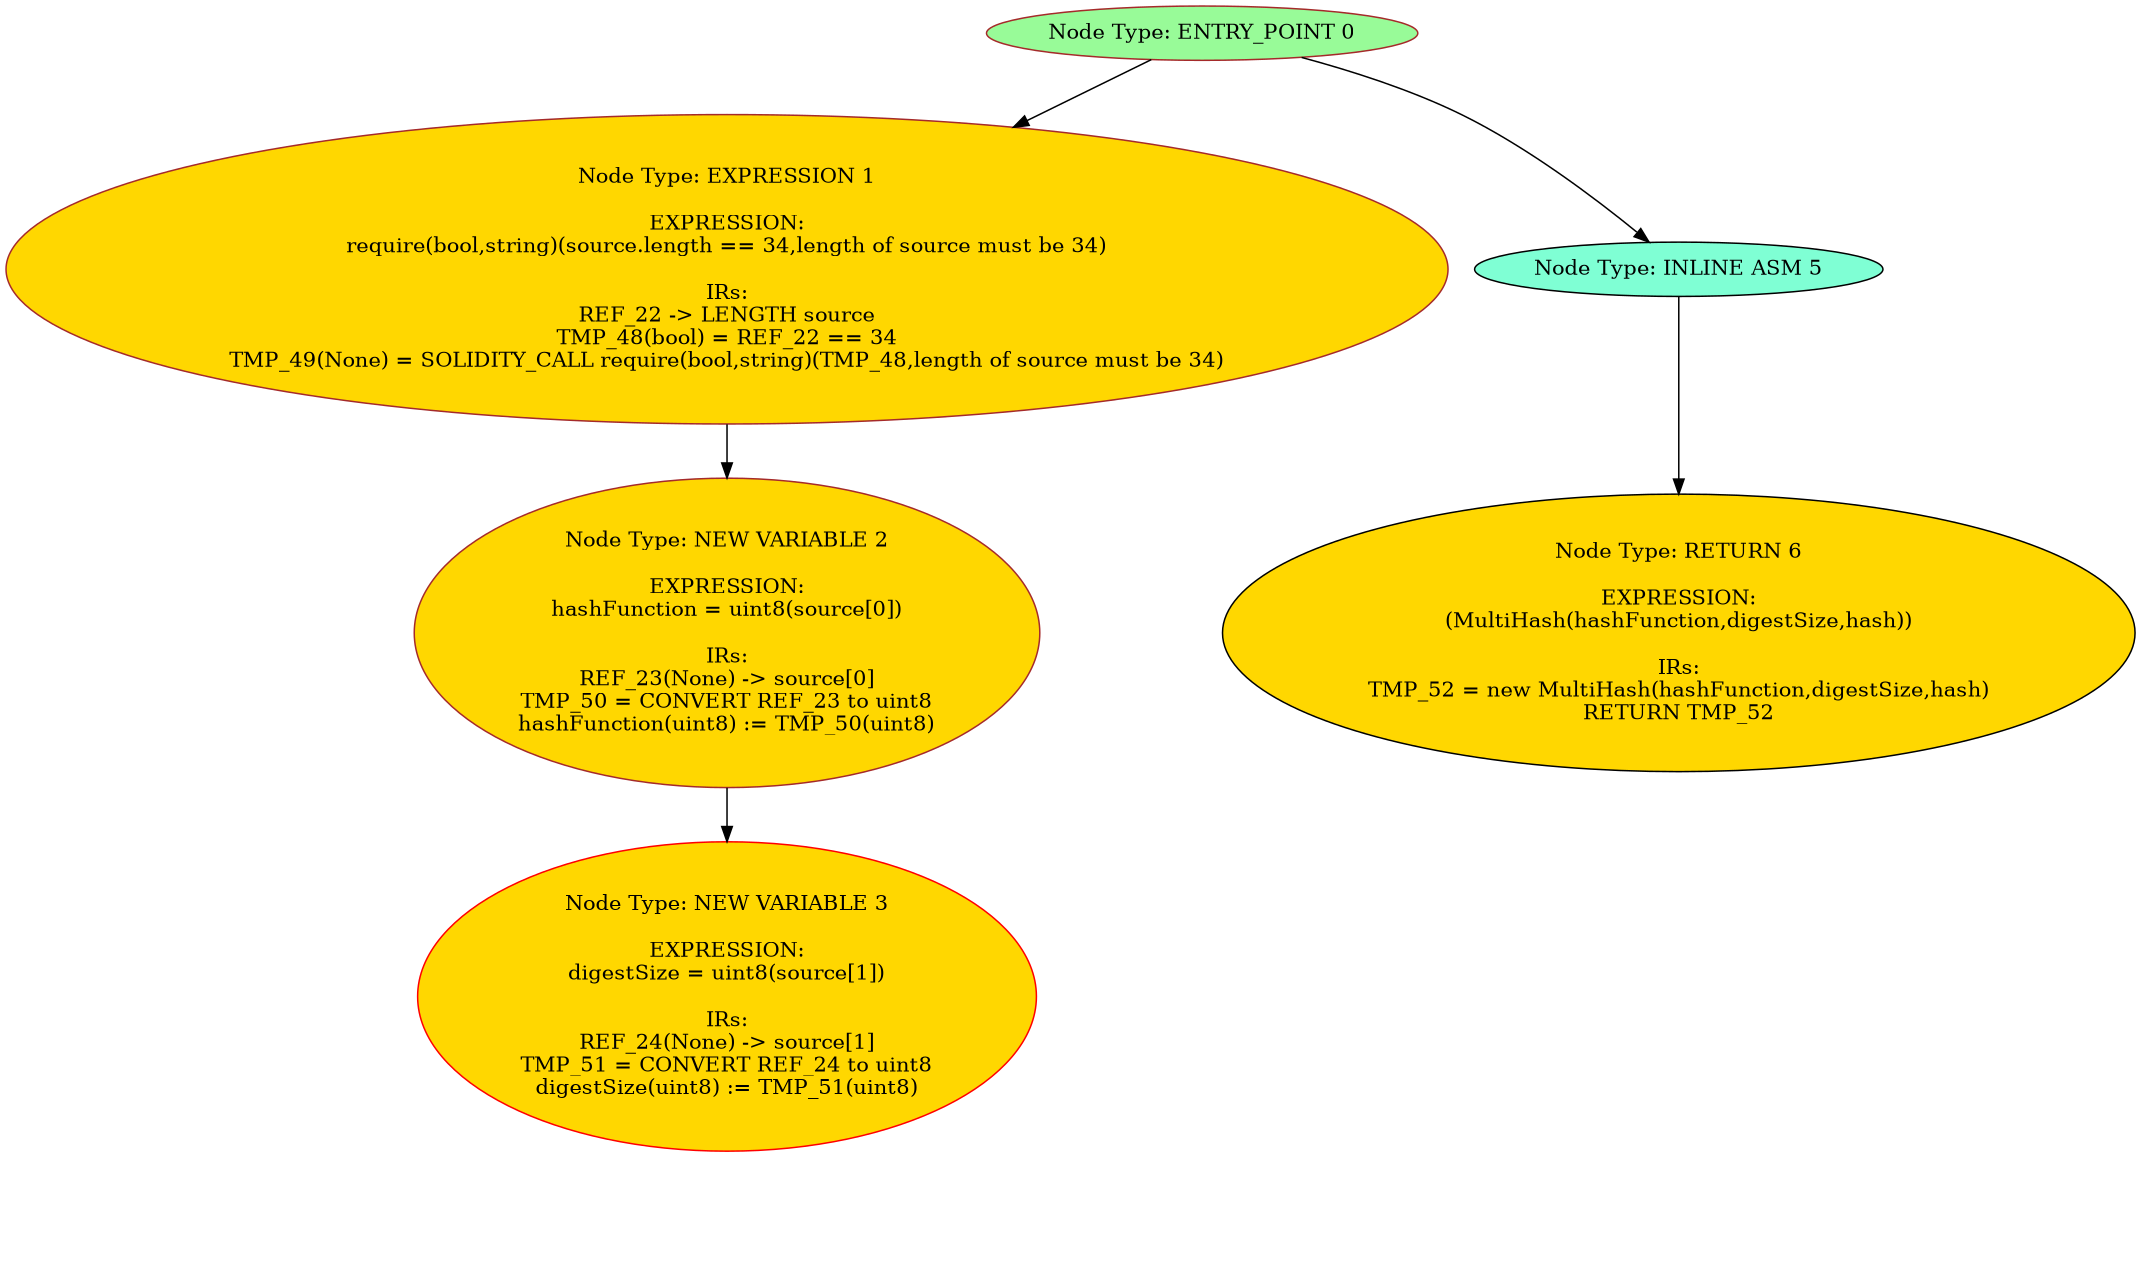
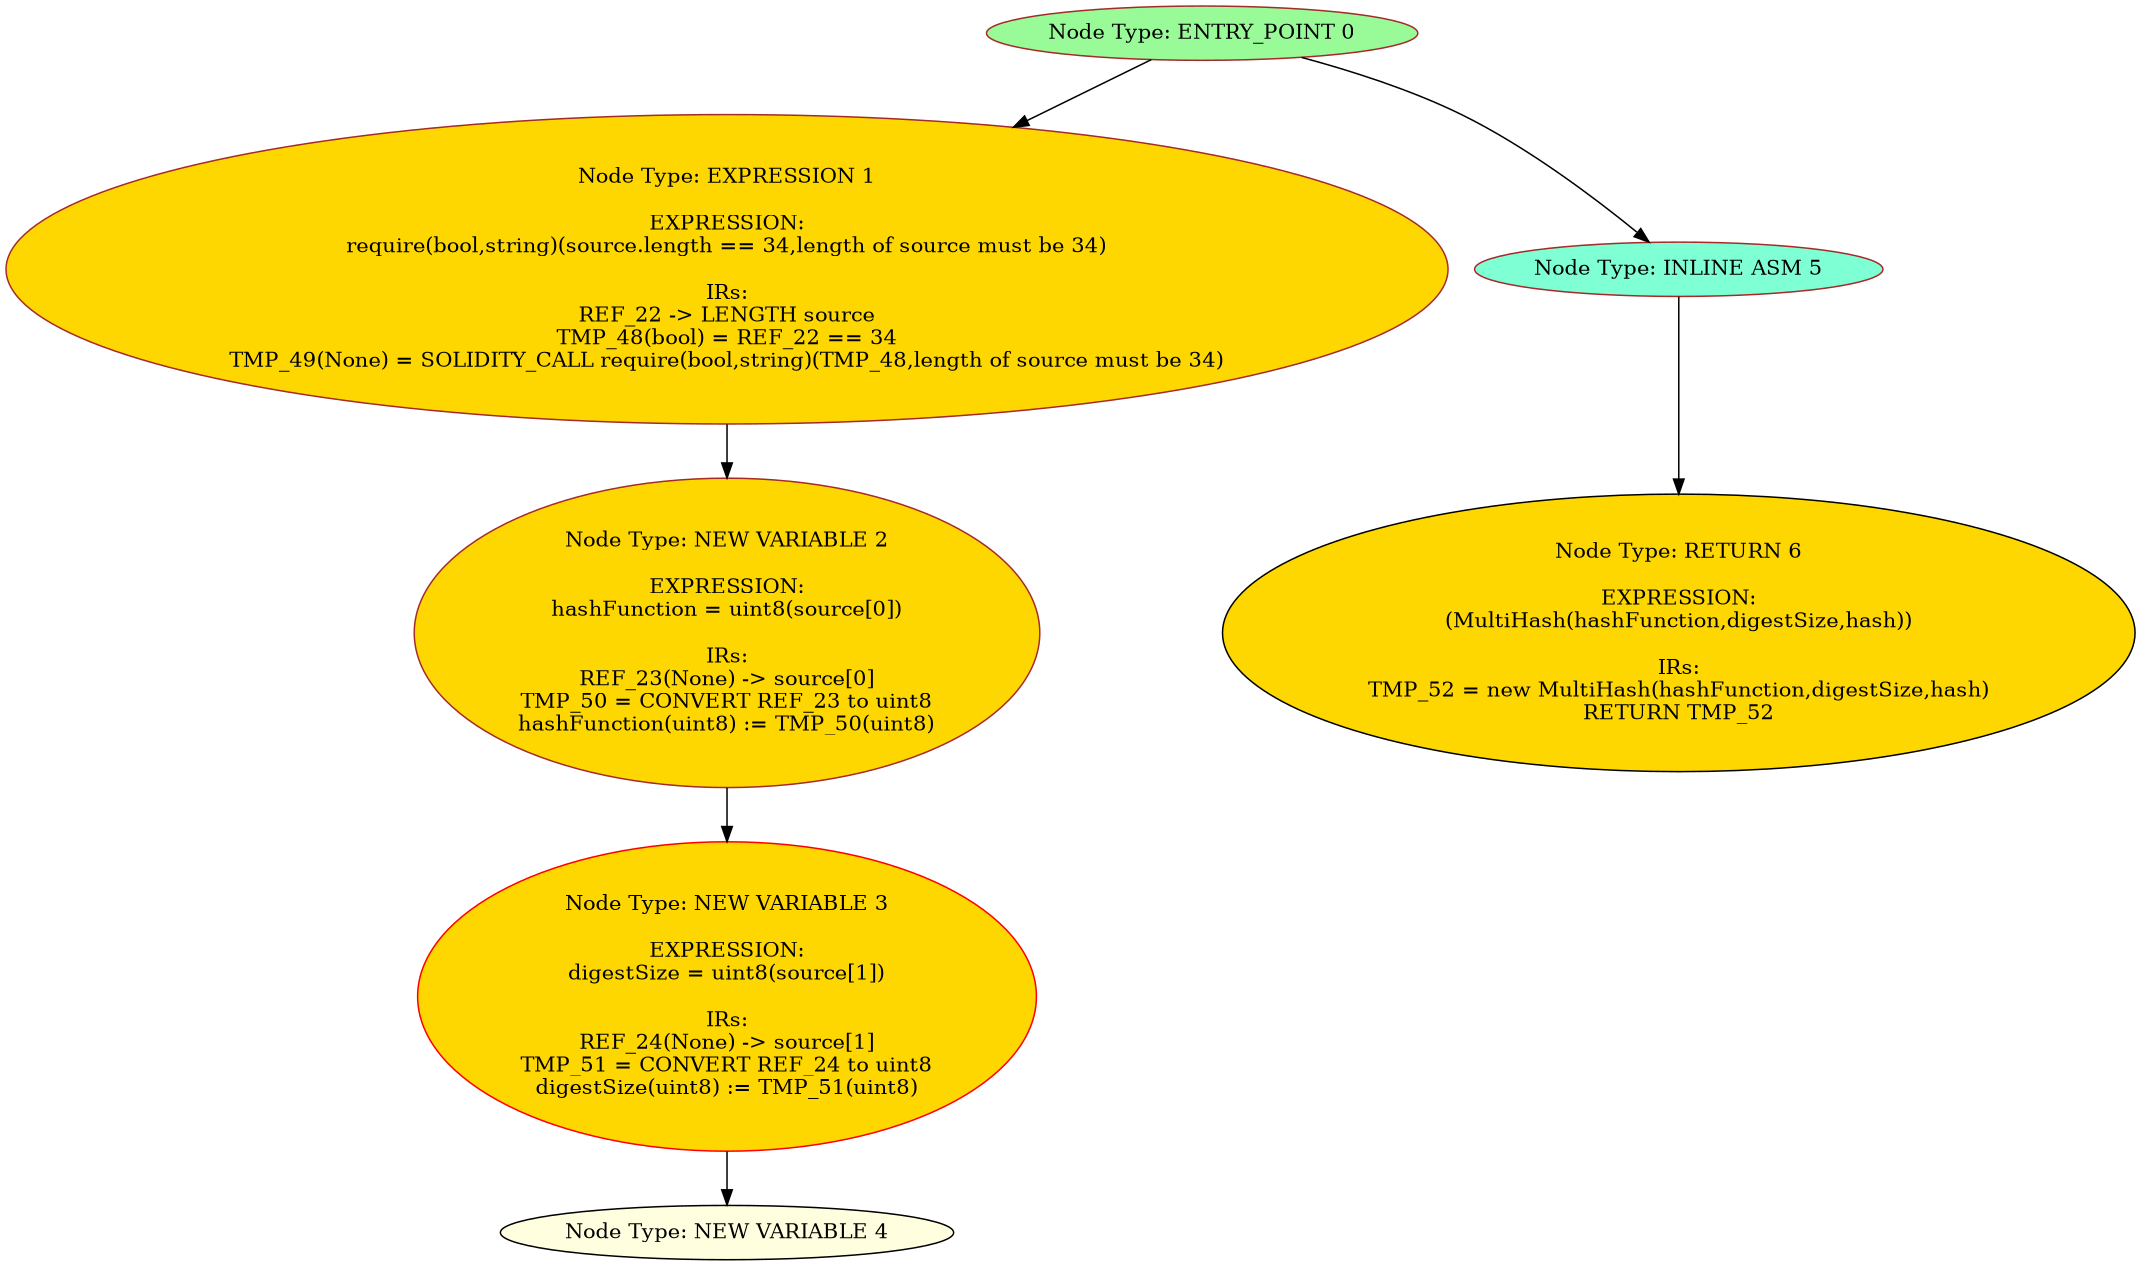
  digraph {
    node [color=brown fillcolor=gold style=filled]
    n1 [fillcolor=palegreen label="Node Type: ENTRY_POINT 0\n"]
    n2 [label="Node Type: EXPRESSION 1\n\nEXPRESSION:\nrequire(bool,string)(source.length == 34,length of source must be 34)\n\nIRs:\nREF_22 -> LENGTH source\nTMP_48(bool) = REF_22 == 34\nTMP_49(None) = SOLIDITY_CALL require(bool,string)(TMP_48,length of source must be 34)"]
-   n3 [color=black fillcolor=aquamarine label="Node Type: INLINE ASM 5\n"]
+   n3 [fillcolor=aquamarine label="Node Type: INLINE ASM 5\n"]
    n4 [label="Node Type: NEW VARIABLE 2\n\nEXPRESSION:\nhashFunction = uint8(source[0])\n\nIRs:\nREF_23(None) -> source[0]\nTMP_50 = CONVERT REF_23 to uint8\nhashFunction(uint8) := TMP_50(uint8)"]
    n5 [color=red label="Node Type: NEW VARIABLE 3\n\nEXPRESSION:\ndigestSize = uint8(source[1])\n\nIRs:\nREF_24(None) -> source[1]\nTMP_51 = CONVERT REF_24 to uint8\ndigestSize(uint8) := TMP_51(uint8)"]
+   n6 [color=black fillcolor=lightyellow label="Node Type: NEW VARIABLE 4\n"]
    n7 [color=black label="Node Type: RETURN 6\n\nEXPRESSION:\n(MultiHash(hashFunction,digestSize,hash))\n\nIRs:\nTMP_52 = new MultiHash(hashFunction,digestSize,hash)\nRETURN TMP_52"]
    n1 -> n2
    n1 -> n3
    n2 -> n4
    n3 -> n7
    n4 -> n5
+   n5 -> n6
  }
